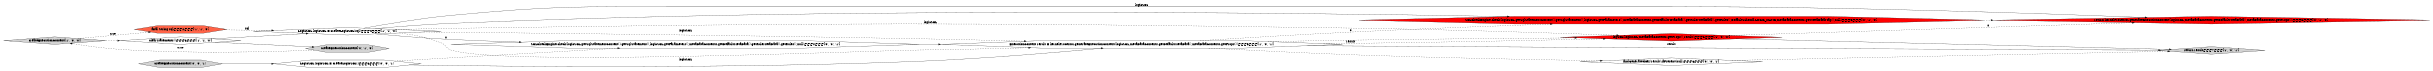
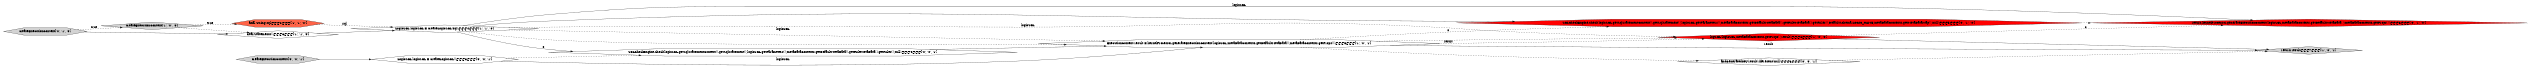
  digraph {
    rankdir=LR
    node [fillcolor=white shape=diamond style=filled]
    edge [style=dashed]
    n1 [fillcolor=lightgray label="return result@@@7@@@['1', '0', '1']"]
    n2 [fillcolor=red label="logSQL(logicSQL,metaDataContexts.getProps(),result)@@@6@@@['1', '0', '0']"]
    n3 [fillcolor=red label="return kernelProcessor.generateExecutionContext(logicSQL,metaDataContexts.getDefaultMetaData(),metaDataContexts.getProps())@@@6@@@['0', '1', '0']"]
    n4 [fillcolor=lightgray label="createExecutionContext['0', '0', '1']" shape=hexagon]
    n5 [label="LogicSQL logicSQL = createLogicSQL()@@@3@@@['0', '0', '1']" shape=hexagon]
    n6 [label="ExecutionContext result = kernelProcessor.generateExecutionContext(logicSQL,metaDataContexts.getDefaultMetaData(),metaDataContexts.getProps())@@@5@@@['1', '0', '1']" shape=hexagon]
    n7 [label="SQLCheckEngine.check(logicSQL.getSqlStatementContext().getSqlStatement(),logicSQL.getParameters(),metaDataContexts.getDefaultMetaData().getRuleMetaData().getRules(),null)@@@4@@@['0', '0', '1']" shape=hexagon]
    n8 [label="findGeneratedKey(result).ifPresent(null)@@@6@@@['0', '0', '1']"]
    n9 [fillcolor=red label="SQLCheckEngine.check(logicSQL.getSqlStatementContext().getSqlStatement(),logicSQL.getParameters(),metaDataContexts.getDefaultMetaData().getRuleMetaData().getRules(),DefaultSchema.LOGIC_NAME,metaDataContexts.getMetaDataMap(),null)@@@5@@@['0', '1', '0']" shape=hexagon]
    n10 [fillcolor=tomato label="final String sql@@@2@@@['1', '1', '0']" shape=hexagon]
    n11 [label="LogicSQL logicSQL = createLogicSQL(sql)@@@4@@@['1', '1', '0']"]
    n12 [fillcolor=lightgray label="createExecutionContext['0', '1', '0']" shape=hexagon]
    n13 [label="clearStatements()@@@3@@@['1', '1', '0']"]
    n14 [fillcolor=lightgray label="createExecutionContext['1', '0', '0']"]
    n2 -> n1 [style=solid]
    n2 -> n3 [label=0]
    n4 -> n5 [style=solid]
    n5 -> n6 [label=logicSQL style=solid]
    n5 -> n7
    n6 -> n1 [label=result style=solid]
    n6 -> n2 [label=result]
    n6 -> n2
    n6 -> n8
    n6 -> n9 [label=0]
    n7 -> n6 [style=solid]
    n8 -> n1
    n9 -> n3
    n10 -> n11 [label=sql]
    n11 -> n2 [label=logicSQL]
    n11 -> n3 [label=logicSQL style=solid]
    n11 -> n6 [label=logicSQL]
    n11 -> n6
    n11 -> n7 [label=0 style=solid]
    n11 -> n9 [style=solid]
-   n13 -> n12 [style=solid]
+   n12 -> n13 [style=solid]
    n12 -> n14 [label=true]
    n13 -> n11 [style=solid]
    n14 -> n10 [label=true]
    n14 -> n13
  }
